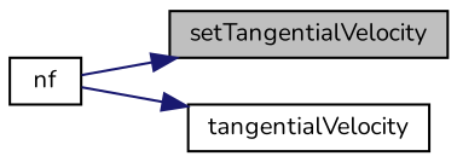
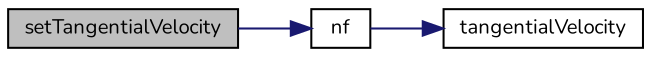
  digraph {
    fontname=Nunito
    rankdir=LR
    node [color=black fontname=Nunito fontsize=10 shape=record]
    edge [color=midnightblue fontname=Nunito fontsize=10 labelfontname=FreeSans labelfontsize=10 style=solid]
    n1 [fillcolor=grey75 fontcolor=black height=0.2 label=setTangentialVelocity style=filled width=0.4]
    n2 [height=0.2 label=nf width=0.4]
    n3 [height=0.2 label=tangentialVelocity width=0.4]
-   n2 -> n1
+   n1 -> n2
    n2 -> n3
  }
